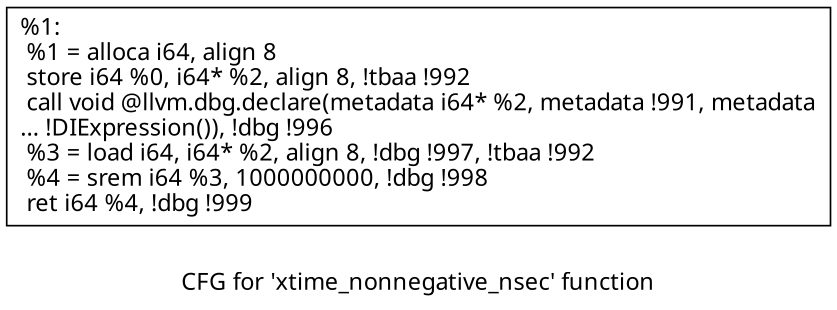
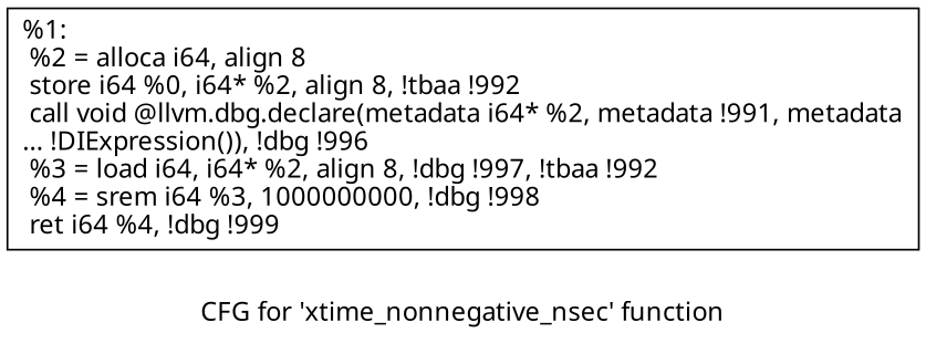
  digraph {
    label="CFG for 'xtime_nonnegative_nsec' function"
    fontname="Noto Sans"
-   n1 [label="{%1:\l  %1 = alloca i64, align 8\l  store i64 %0, i64* %2, align 8, !tbaa !992\l  call void @llvm.dbg.declare(metadata i64* %2, metadata !991, metadata\l... !DIExpression()), !dbg !996\l  %3 = load i64, i64* %2, align 8, !dbg !997, !tbaa !992\l  %4 = srem i64 %3, 1000000000, !dbg !998\l  ret i64 %4, !dbg !999\l}" shape=record fontname="Noto Sans"]
+   n1 [label="{%1:\l  %2 = alloca i64, align 8\l  store i64 %0, i64* %2, align 8, !tbaa !992\l  call void @llvm.dbg.declare(metadata i64* %2, metadata !991, metadata\l... !DIExpression()), !dbg !996\l  %3 = load i64, i64* %2, align 8, !dbg !997, !tbaa !992\l  %4 = srem i64 %3, 1000000000, !dbg !998\l  ret i64 %4, !dbg !999\l}" shape=record fontname="Noto Sans"]
  }
